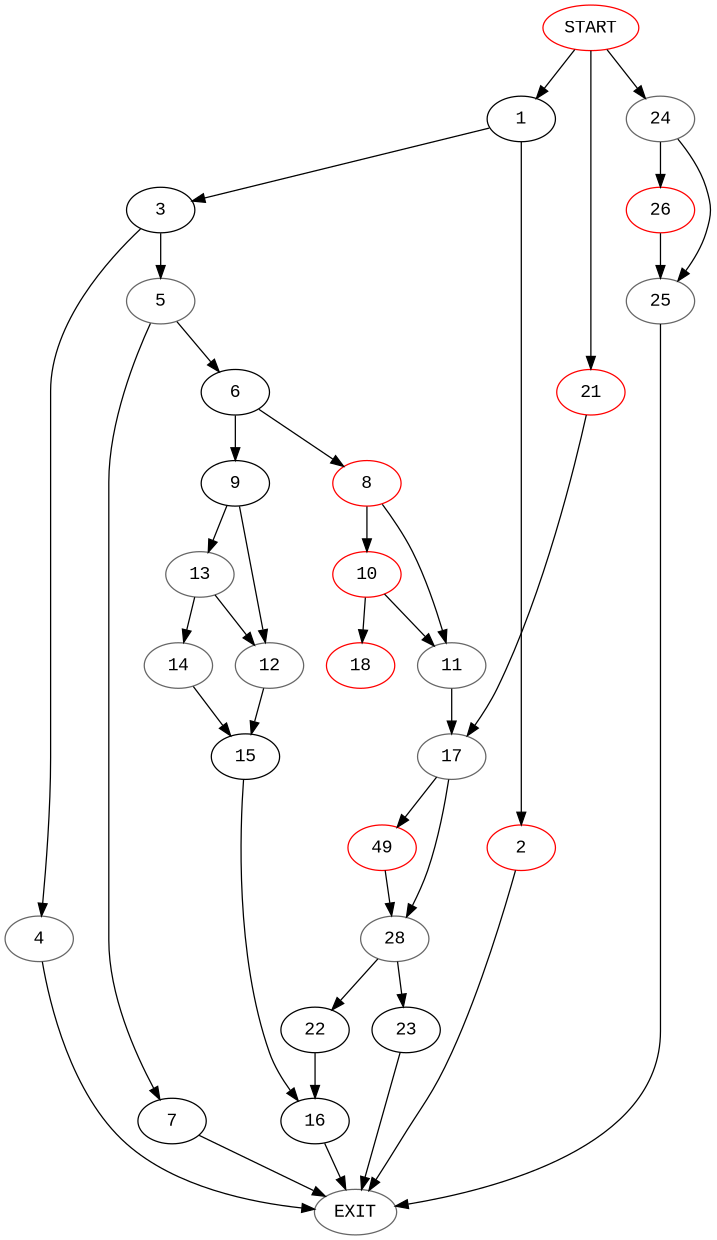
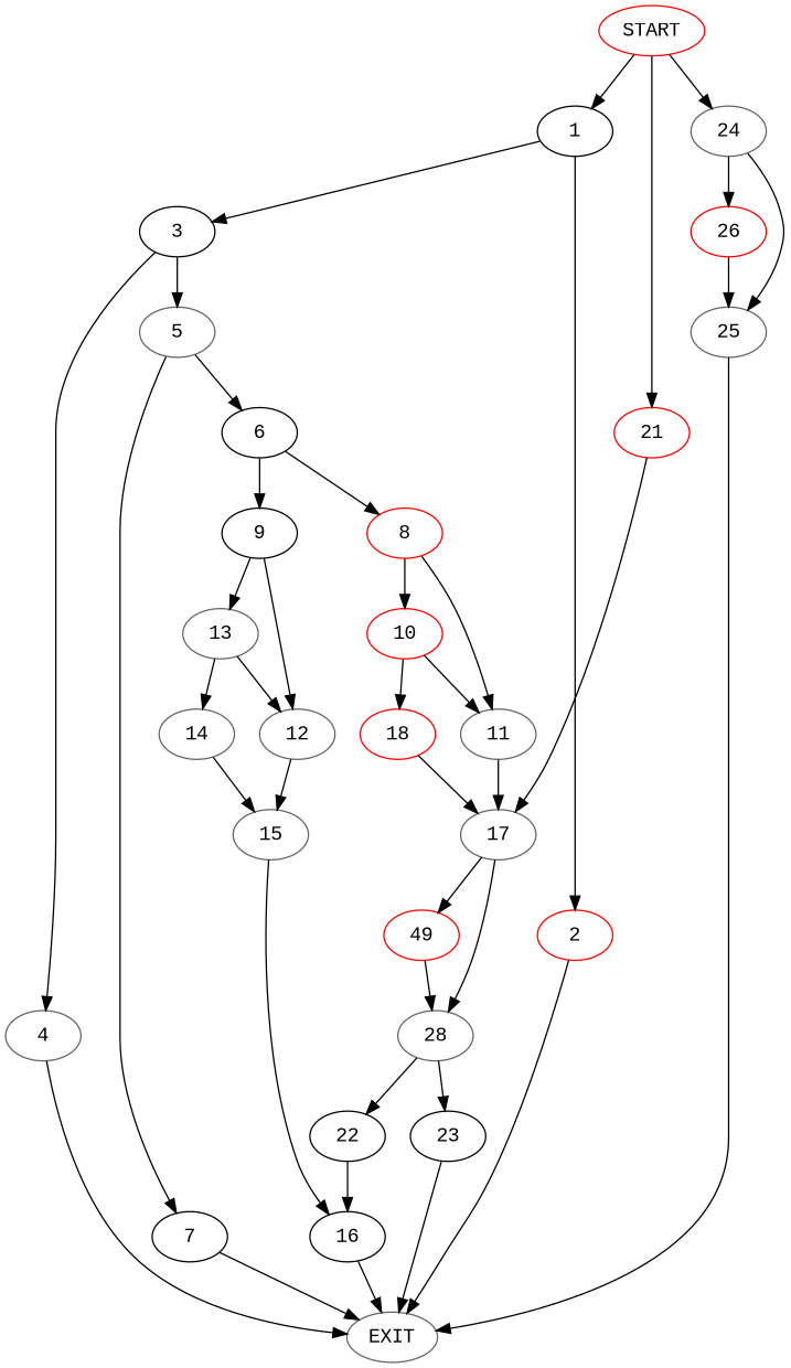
  digraph {
    fontname="Liberation Mono"
    node [color=gray40 fontname="Liberation Mono"]
    edge [fontname="Liberation Mono"]
    n1 [color=red label=START]
    1 [color=black]
    21 [color=red]
    24
    2 [color=red]
    3 [color=black]
    17
    25
    26 [color=red]
    n10 [label=EXIT]
    4
    5
    6 [color=black]
    7 [color=black]
    8 [color=red]
    9 [color=black]
    10 [color=red]
    11
    12
    13
    18 [color=red]
-   15 [color=black]
+   15
    14
    n24 [color=red label=49]
    n25 [label=28]
    16 [color=black]
    22 [color=black]
    23 [color=black]
    n1 -> 1
    n1 -> 21
    n1 -> 24
    1 -> 2
    1 -> 3
    21 -> 17
    24 -> 25
    24 -> 26
    2 -> n10
    3 -> 4
    3 -> 5
    17 -> n24
    17 -> n25
    25 -> n10
    26 -> 25
    4 -> n10
    5 -> 6
    5 -> 7
    6 -> 8
    6 -> 9
    7 -> n10
    8 -> 10
    8 -> 11
    9 -> 12
    9 -> 13
    10 -> 11
    10 -> 18
    11 -> 17
    12 -> 15
    13 -> 12
    13 -> 14
+   18 -> 17
    15 -> 16
    14 -> 15
    n24 -> n25
    n25 -> 22
    n25 -> 23
    16 -> n10
    22 -> 16
    23 -> n10
  }
